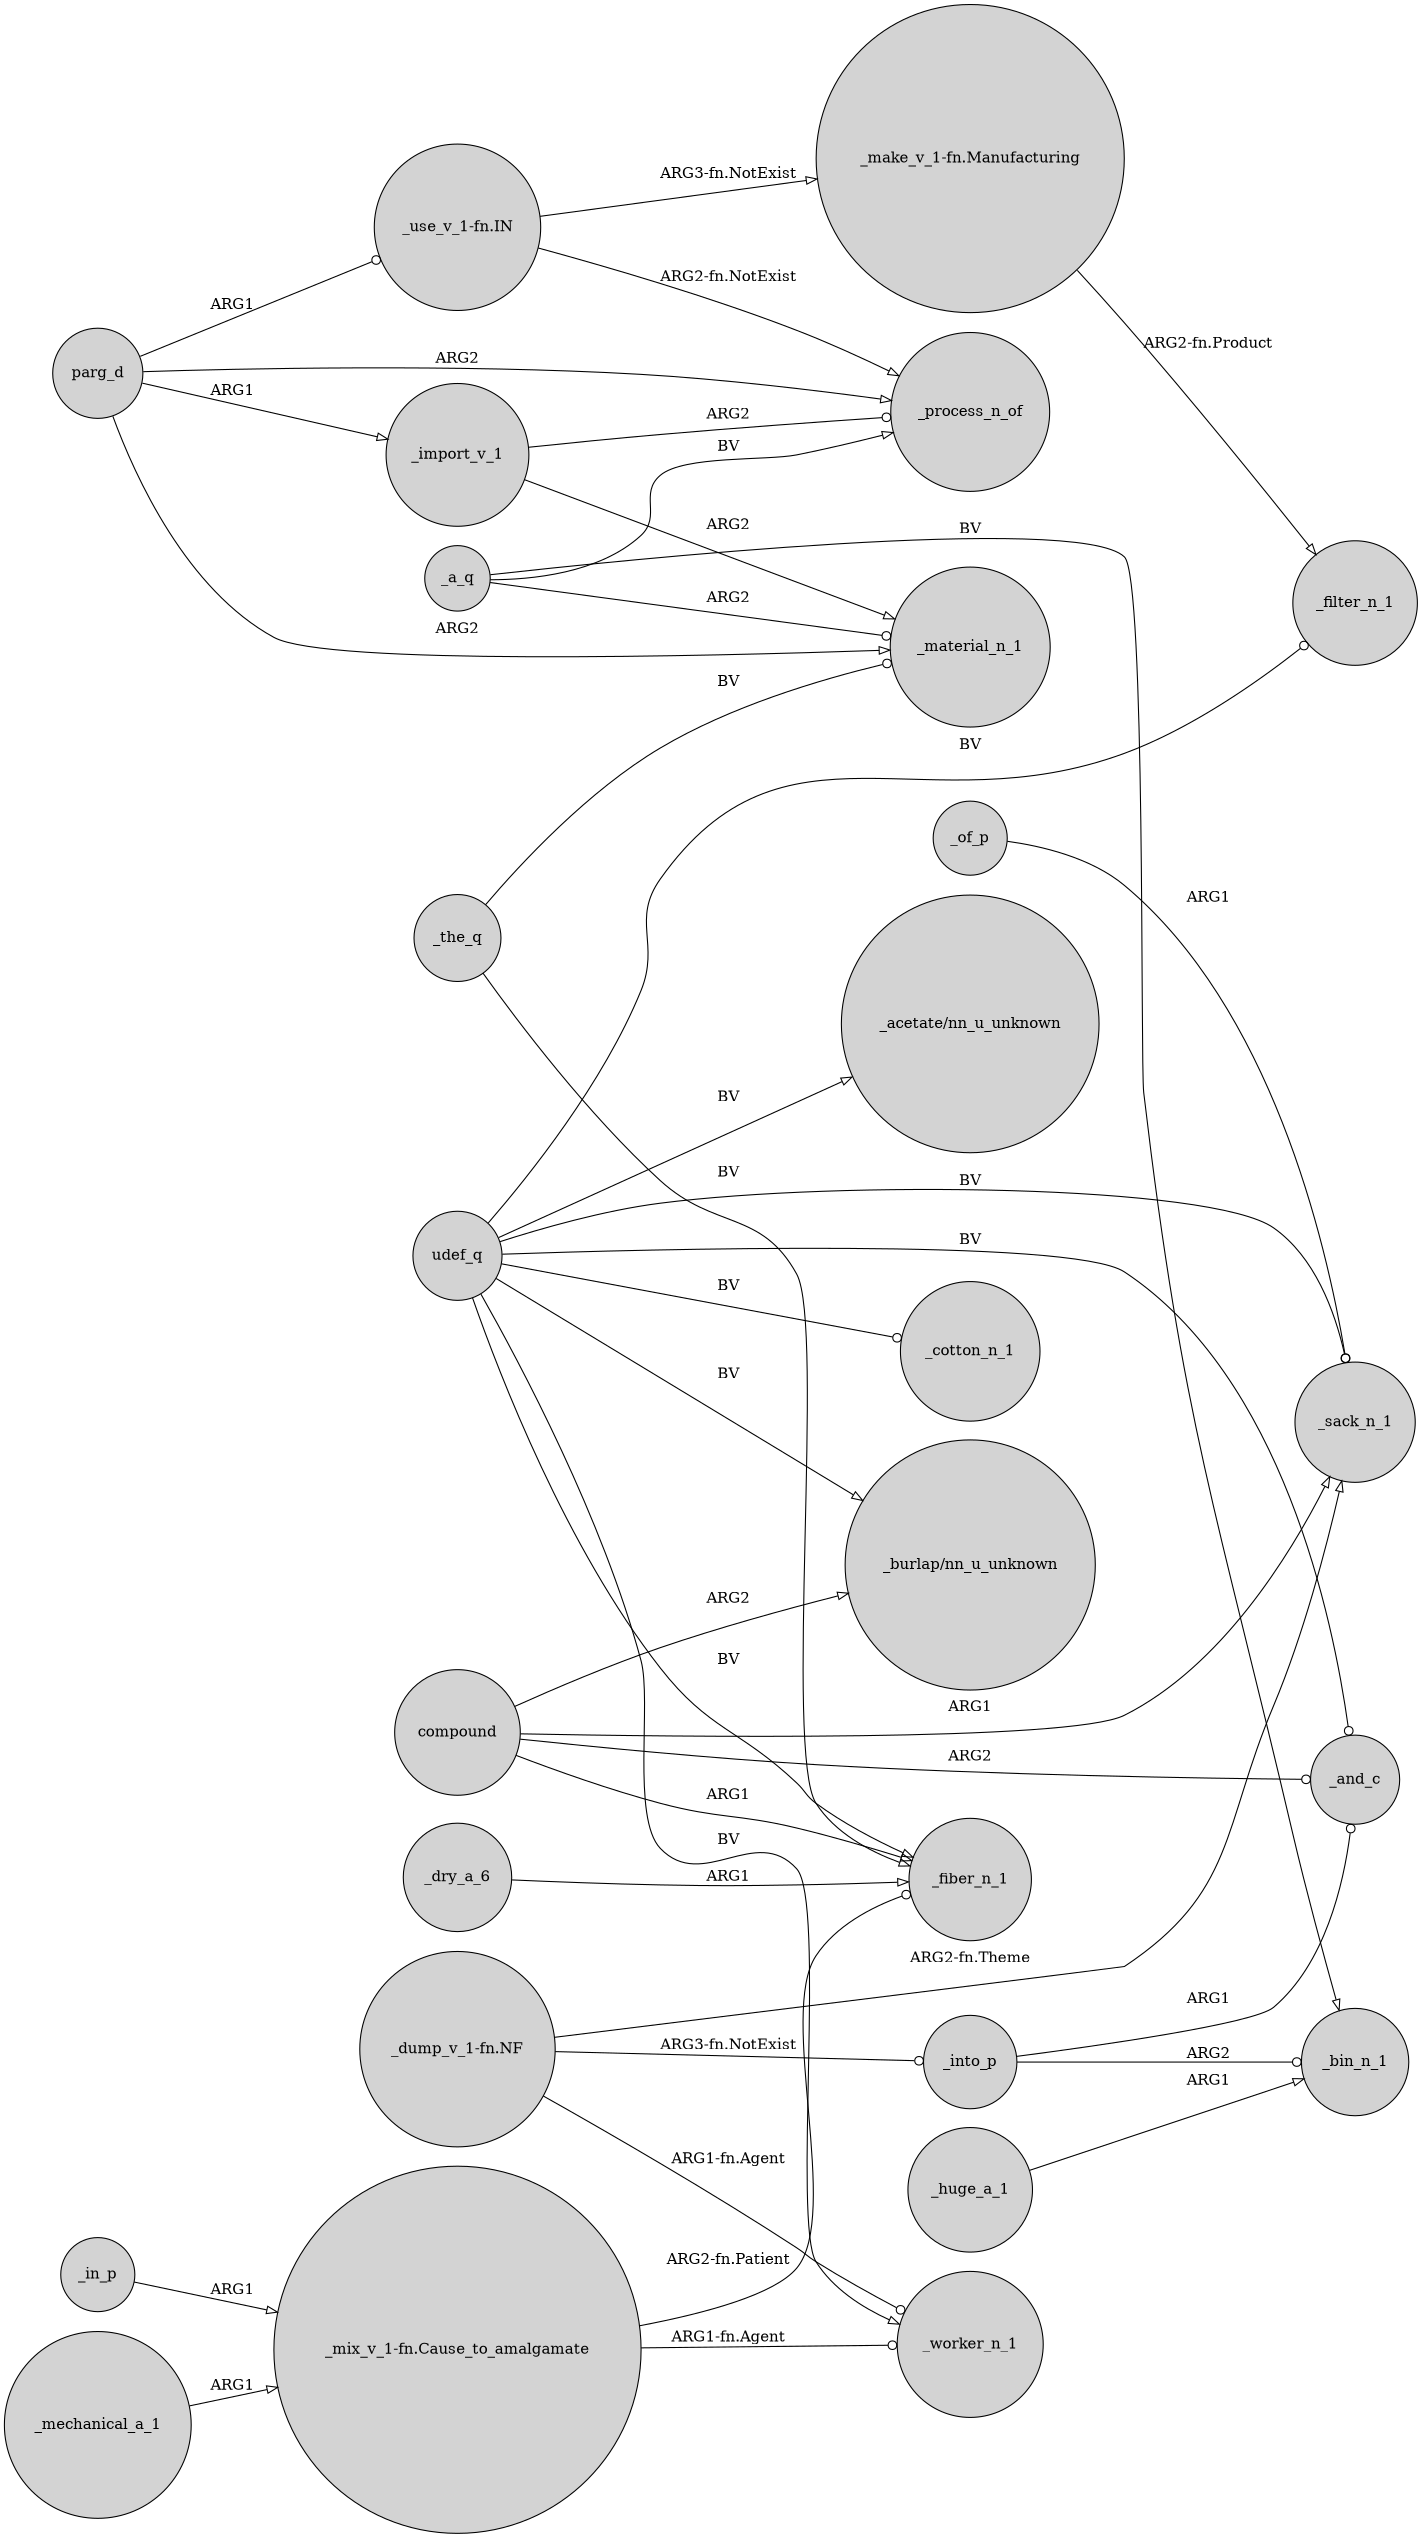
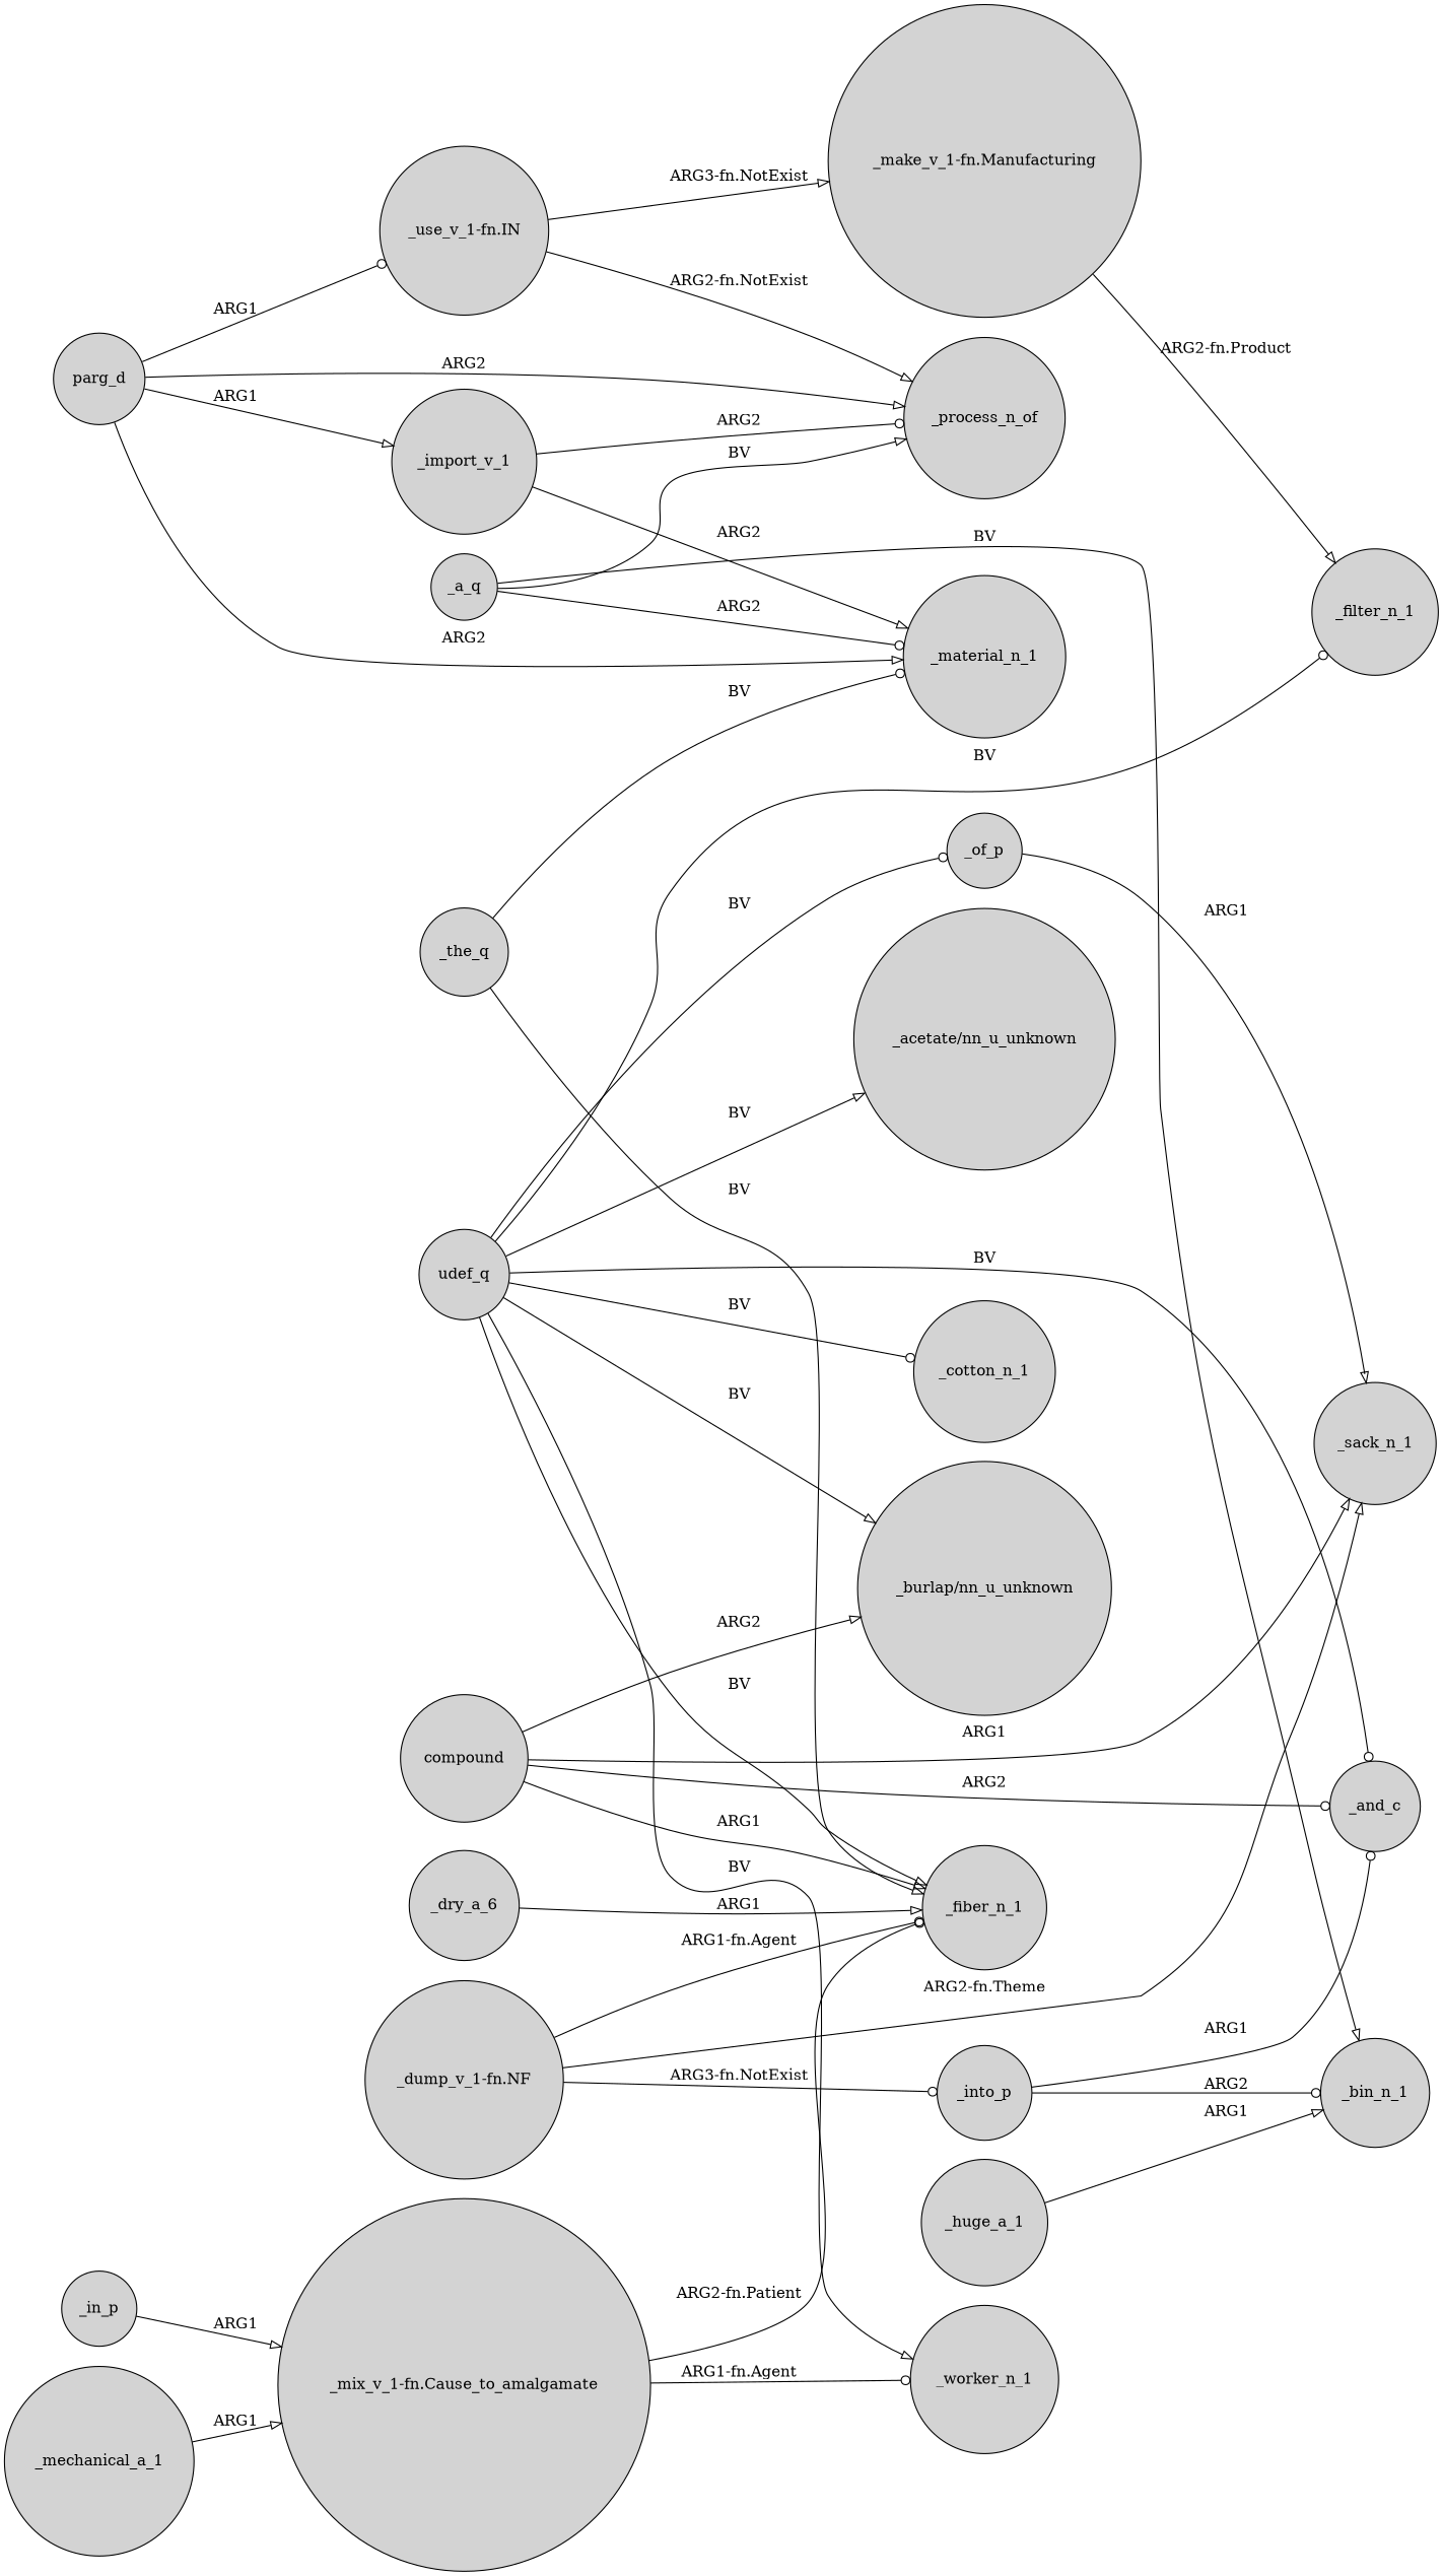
  digraph {
    rankdir=LR
    node [shape=circle style=filled]
    edge [arrowhead=onormal]
    parg_d
    _import_v_1
    "_use_v_1-fn.IN"
    _process_n_of
    _material_n_1
    "_make_v_1-fn.Manufacturing"
    udef_q
    "_acetate/nn_u_unknown"
    _fiber_n_1
    _filter_n_1
    _worker_n_1
    _cotton_n_1
    _sack_n_1
    _and_c
    "_burlap/nn_u_unknown"
    "_mix_v_1-fn.Cause_to_amalgamate"
    _the_q
    _in_p
    "_dump_v_1-fn.NF"
    _into_p
    _bin_n_1
    n22 [label=_dry_a_6]
    _a_q
    compound
    _of_p
    _huge_a_1
    _mechanical_a_1
    parg_d -> _import_v_1 [label=ARG1]
    parg_d -> "_use_v_1-fn.IN" [arrowhead=odot label=ARG1]
    parg_d -> _process_n_of [label=ARG2]
    parg_d -> _material_n_1 [label=ARG2]
    _import_v_1 -> _process_n_of [arrowhead=odot label=ARG2]
    _import_v_1 -> _material_n_1 [label=ARG2]
    "_use_v_1-fn.IN" -> _process_n_of [label="ARG2-fn.NotExist"]
    "_use_v_1-fn.IN" -> "_make_v_1-fn.Manufacturing" [label="ARG3-fn.NotExist"]
    "_make_v_1-fn.Manufacturing" -> _filter_n_1 [label="ARG2-fn.Product"]
    udef_q -> "_acetate/nn_u_unknown" [label=BV]
    udef_q -> _fiber_n_1 [label=BV]
    udef_q -> _filter_n_1 [arrowhead=odot label=BV]
    udef_q -> _worker_n_1 [label=BV]
    udef_q -> _cotton_n_1 [arrowhead=odot label=BV]
-   udef_q -> _sack_n_1 [arrowhead=odot label=BV]
+   udef_q -> _of_p [arrowhead=odot label=BV]
    udef_q -> _and_c [arrowhead=odot label=BV]
    udef_q -> "_burlap/nn_u_unknown" [label=BV]
    "_mix_v_1-fn.Cause_to_amalgamate" -> _fiber_n_1 [arrowhead=odot label="ARG2-fn.Patient"]
    "_mix_v_1-fn.Cause_to_amalgamate" -> _worker_n_1 [arrowhead=odot label="ARG1-fn.Agent"]
    _the_q -> _material_n_1 [arrowhead=odot label=BV]
    _the_q -> _fiber_n_1 [label=BV]
    _in_p -> "_mix_v_1-fn.Cause_to_amalgamate" [label=ARG1]
-   "_dump_v_1-fn.NF" -> _worker_n_1 [arrowhead=odot label="ARG1-fn.Agent"]
+   "_dump_v_1-fn.NF" -> _fiber_n_1 [arrowhead=odot label="ARG1-fn.Agent"]
    "_dump_v_1-fn.NF" -> _sack_n_1 [label="ARG2-fn.Theme"]
    "_dump_v_1-fn.NF" -> _into_p [arrowhead=odot label="ARG3-fn.NotExist"]
    _into_p -> _and_c [arrowhead=odot label=ARG1]
    _into_p -> _bin_n_1 [arrowhead=odot label=ARG2]
    n22 -> _fiber_n_1 [label=ARG1]
    _a_q -> _process_n_of [label=BV]
    _a_q -> _material_n_1 [arrowhead=odot label=ARG2]
    _a_q -> _bin_n_1 [label=BV]
    compound -> _fiber_n_1 [label=ARG1]
    compound -> _sack_n_1 [label=ARG1]
    compound -> _and_c [arrowhead=odot label=ARG2]
    compound -> "_burlap/nn_u_unknown" [label=ARG2]
-   _of_p -> _sack_n_1 [arrowhead=odot label=ARG1]
+   _of_p -> _sack_n_1 [label=ARG1]
    _huge_a_1 -> _bin_n_1 [label=ARG1]
    _mechanical_a_1 -> "_mix_v_1-fn.Cause_to_amalgamate" [label=ARG1]
  }
